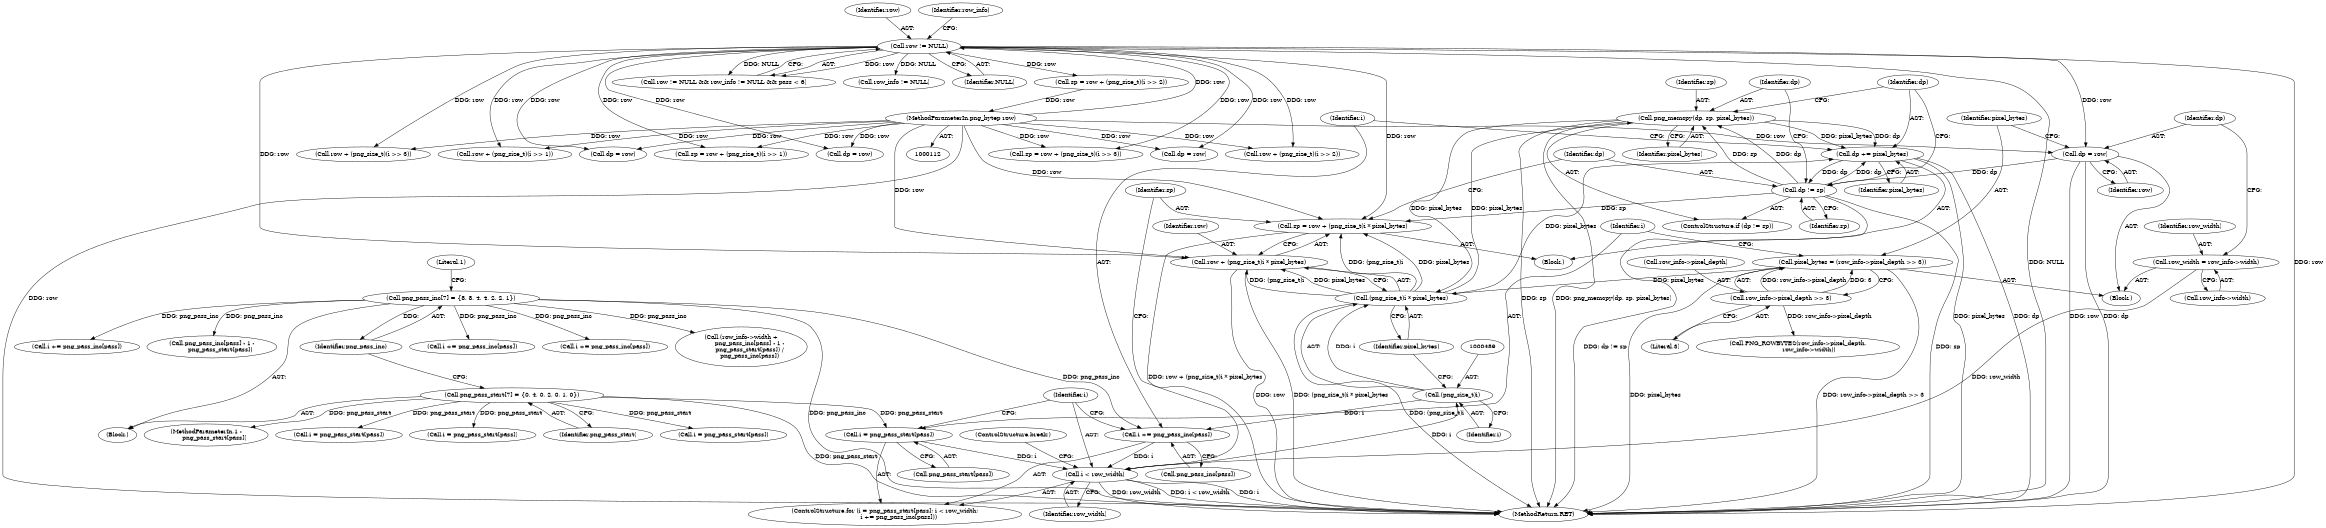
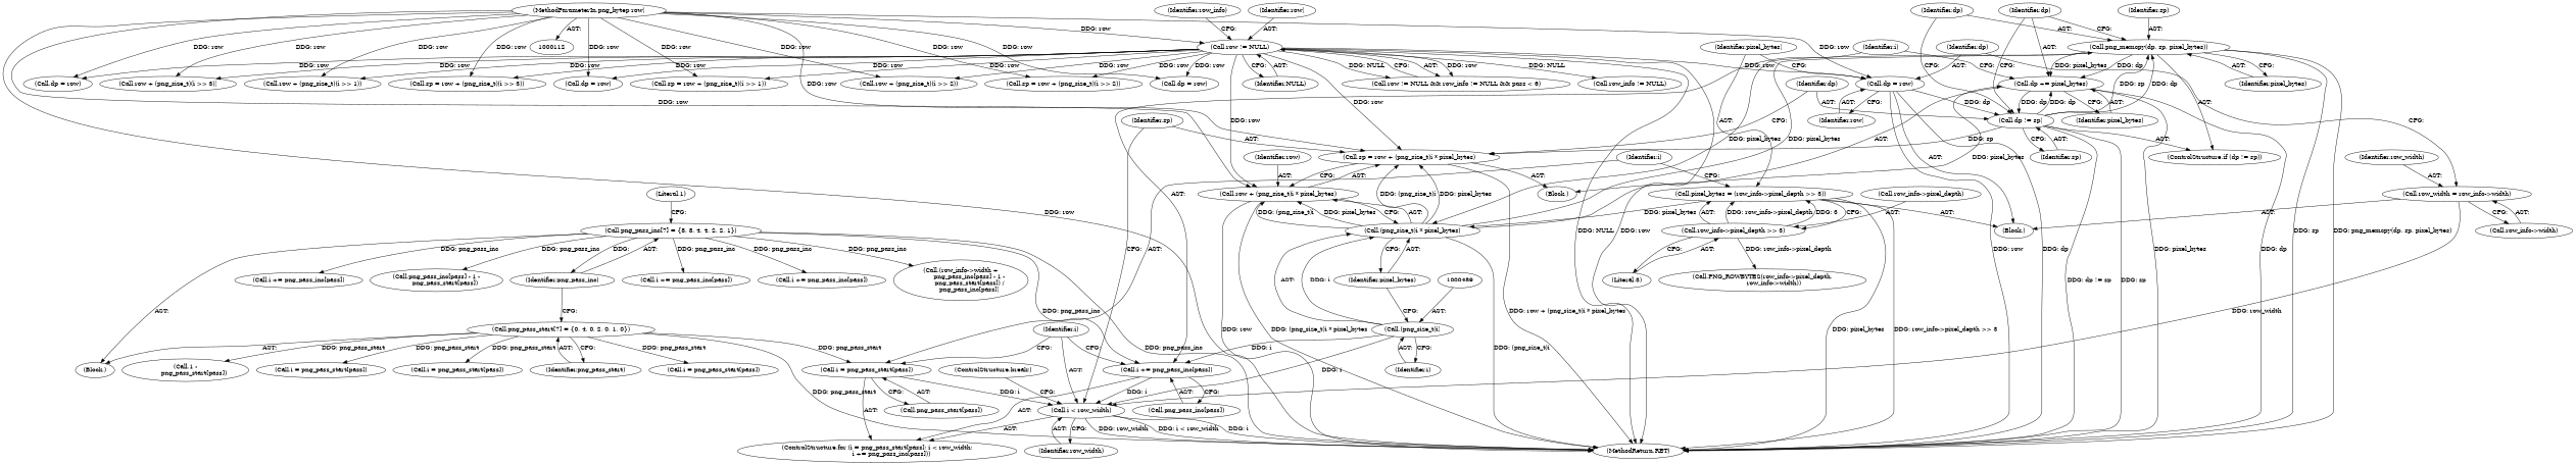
  digraph {
    n1 [label="(Call,png_memcpy(dp, sp, pixel_bytes))"]
    n2 [label="(Call,dp += pixel_bytes)"]
    n3 [label="(Call,(png_size_t)i * pixel_bytes)"]
    n4 [label="(ControlStructure,if (dp != sp))"]
    n5 [label="(Identifier,pixel_bytes)"]
    n6 [label="(MethodReturn,RET)"]
    n7 [label="(Call,dp != sp)"]
    n8 [label="(Block,)"]
    n9 [label="(Identifier,pixel_bytes)"]
    n10 [label="(Call,sp = row + (png_size_t)i * pixel_bytes)"]
    n11 [label="(Call,row + (png_size_t)i * pixel_bytes)"]
    n12 [label="(Identifier,pixel_bytes)"]
    n13 [label="(Identifier,sp)"]
    n14 [label="(Call,dp = row)"]
    n15 [label="(Block,)"]
    n16 [label="(Identifier,row)"]
    n17 [label="(Call,row != NULL)"]
    n18 [label="(Call,dp = row)"]
    n19 [label="(Call,row != NULL && row_info != NULL && pass < 6)"]
    n20 [label="(Call,row_info != NULL)"]
    n21 [label="(Identifier,NULL)"]
    n22 [label="(Call,sp = row + (png_size_t)(i >> 1))"]
    n23 [label="(Call,sp = row + (png_size_t)(i >> 2))"]
    n24 [label="(Call,dp = row)"]
    n25 [label="(Call,row + (png_size_t)(i >> 3))"]
    n26 [label="(Call,row + (png_size_t)(i >> 1))"]
    n27 [label="(Call,sp = row + (png_size_t)(i >> 3))"]
    n28 [label="(Call,dp = row)"]
    n29 [label="(Call,row + (png_size_t)(i >> 2))"]
    n30 [label="(MethodParameterIn,png_bytep row)"]
    1000112
    n32 [label="(Call,(png_size_t)i)"]
    n33 [label="(Call,i += png_pass_inc[pass])"]
    n34 [label="(Identifier,i)"]
    n35 [label="(Call,i < row_width)"]
    n36 [label="(ControlStructure,for (i = png_pass_start[pass]; i < row_width;\n               i += png_pass_inc[pass]))"]
    n37 [label="(Call,png_pass_inc[pass])"]
    n38 [label="(Identifier,row_width)"]
    n39 [label="(Call,png_pass_inc[7] = {8, 8, 4, 4, 2, 2, 1})"]
    n40 [label="(Block,)"]
    n41 [label="(Identifier,png_pass_inc)"]
    n42 [label="(Call,i += png_pass_inc[pass])"]
    n43 [label="(Call,i += png_pass_inc[pass])"]
    n44 [label="(Call,(row_info->width +\n         png_pass_inc[pass] - 1 -\n         png_pass_start[pass]) /\n         png_pass_inc[pass])"]
    n45 [label="(Call,i += png_pass_inc[pass])"]
    n46 [label="(Call,png_pass_inc[pass] - 1 -\n         png_pass_start[pass])"]
    n47 [label="(Call,png_pass_start[7] = {0, 4, 0, 2, 0, 1, 0})"]
    n48 [label="(Call,i = png_pass_start[pass])"]
    n49 [label="(Call,png_pass_start[pass])"]
    n50 [label="(Call,i = png_pass_start[pass])"]
    n51 [label="(Identifier,png_pass_start)"]
-   n52 [label="(MethodParameterIn,1 -\n         png_pass_start[pass])"]
+   n52 [label="(Call,1 -\n         png_pass_start[pass])"]
    n53 [label="(Call,i = png_pass_start[pass])"]
    n54 [label="(Call,i = png_pass_start[pass])"]
    n55 [label="(Call,row_width = row_info->width)"]
    n56 [label="(Call,row_info->width)"]
    n57 [label="(Call,pixel_bytes = (row_info->pixel_depth >> 3))"]
    n58 [label="(Call,row_info->pixel_depth >> 3)"]
    n59 [label="(Call,PNG_ROWBYTES(row_info->pixel_depth,\n            row_info->width))"]
    n60 [label="(Literal,3)"]
    n61 [label="(Identifier,dp)"]
    n62 [label="(Identifier,row)"]
    n63 [label="(Identifier,dp)"]
    n64 [label="(Identifier,dp)"]
    n65 [label="(Identifier,row)"]
    n66 [label="(Identifier,dp)"]
    n67 [label="(Identifier,i)"]
    n68 [label="(Identifier,i)"]
    n69 [label="(Identifier,sp)"]
    n70 [label="(Identifier,sp)"]
    n71 [label="(Call,row_info->pixel_depth)"]
    n72 [label="(Identifier,row_info)"]
    n73 [label="(Literal,1)"]
    n74 [label="(ControlStructure,break;)"]
    n75 [label="(Identifier,pixel_bytes)"]
    n76 [label="(Identifier,i)"]
    n77 [label="(Identifier,row_width)"]
    1000489
    n1 -> n2 [label="DDG: pixel_bytes"]
    n1 -> n2 [label="DDG: dp"]
    n1 -> n3 [label="DDG: pixel_bytes"]
    n1 -> n4 [label="AST: "]
    n1 -> n5 [label="CFG: "]
    n1 -> n6 [label="DDG: sp"]
    n1 -> n6 [label="DDG: png_memcpy(dp, sp, pixel_bytes)"]
    n2 -> n6 [label="DDG: pixel_bytes"]
    n2 -> n6 [label="DDG: dp"]
    n2 -> n7 [label="DDG: dp"]
    n2 -> n8 [label="AST: "]
    n2 -> n9 [label="CFG: "]
    n3 -> n1 [label="DDG: pixel_bytes"]
    n3 -> n2 [label="DDG: pixel_bytes"]
    n3 -> n6 [label="DDG: (png_size_t)i"]
    n3 -> n10 [label="DDG: (png_size_t)i"]
    n3 -> n10 [label="DDG: pixel_bytes"]
    n3 -> n11 [label="AST: "]
    n3 -> n11 [label="DDG: (png_size_t)i"]
    n3 -> n11 [label="DDG: pixel_bytes"]
    n3 -> n12 [label="CFG: "]
    n5 -> n1 [label="AST: "]
    n7 -> n1 [label="DDG: dp"]
    n7 -> n1 [label="DDG: sp"]
    n7 -> n2 [label="DDG: dp"]
    n7 -> n4 [label="AST: "]
    n7 -> n6 [label="DDG: dp != sp"]
    n7 -> n6 [label="DDG: sp"]
    n7 -> n10 [label="DDG: sp"]
    n7 -> n13 [label="CFG: "]
    n9 -> n2 [label="AST: "]
    n10 -> n6 [label="DDG: row + (png_size_t)i * pixel_bytes"]
    n10 -> n8 [label="AST: "]
    n10 -> n11 [label="CFG: "]
    n11 -> n3 [label="CFG: "]
    n11 -> n6 [label="DDG: row"]
    n11 -> n6 [label="DDG: (png_size_t)i * pixel_bytes"]
    n11 -> n10 [label="AST: "]
    n12 -> n3 [label="AST: "]
    n12 -> n32 [label="CFG: "]
    n13 -> n7 [label="AST: "]
    n14 -> n6 [label="DDG: row"]
    n14 -> n6 [label="DDG: dp"]
    n14 -> n7 [label="DDG: dp"]
    n14 -> n15 [label="AST: "]
    n14 -> n16 [label="CFG: "]
    n16 -> n14 [label="AST: "]
    n17 -> n6 [label="DDG: NULL"]
    n17 -> n6 [label="DDG: row"]
    n17 -> n10 [label="DDG: row"]
    n17 -> n11 [label="DDG: row"]
    n17 -> n14 [label="DDG: row"]
    n17 -> n18 [label="DDG: row"]
    n17 -> n19 [label="AST: "]
    n17 -> n19 [label="DDG: row"]
    n17 -> n19 [label="DDG: NULL"]
    n17 -> n20 [label="DDG: NULL"]
    n17 -> n21 [label="CFG: "]
    n17 -> n22 [label="DDG: row"]
    n17 -> n23 [label="DDG: row"]
    n17 -> n24 [label="DDG: row"]
    n17 -> n25 [label="DDG: row"]
    n17 -> n26 [label="DDG: row"]
    n17 -> n27 [label="DDG: row"]
    n17 -> n28 [label="DDG: row"]
    n17 -> n29 [label="DDG: row"]
    n19 -> n17 [label="CFG: "]
    n21 -> n17 [label="AST: "]
    n30 -> n6 [label="DDG: row"]
    n30 -> n10 [label="DDG: row"]
    n30 -> n11 [label="DDG: row"]
    n30 -> n14 [label="DDG: row"]
    n30 -> n17 [label="DDG: row"]
    n30 -> n18 [label="DDG: row"]
    n30 -> n22 [label="DDG: row"]
-   n23 -> n30 [label="DDG: row"]
+   n30 -> n23 [label="DDG: row"]
    n30 -> n24 [label="DDG: row"]
    n30 -> n25 [label="DDG: row"]
    n30 -> n26 [label="DDG: row"]
    n30 -> n27 [label="DDG: row"]
    n30 -> n28 [label="DDG: row"]
    n30 -> n29 [label="DDG: row"]
    n30 -> 1000112 [label="AST: "]
    n32 -> n3 [label="AST: "]
    n32 -> n3 [label="DDG: i"]
    n32 -> n33 [label="DDG: i"]
    n32 -> n34 [label="CFG: "]
    n33 -> n35 [label="DDG: i"]
    n33 -> n36 [label="AST: "]
    n33 -> n37 [label="CFG: "]
    n34 -> n32 [label="AST: "]
    n35 -> n6 [label="DDG: row_width"]
    n35 -> n6 [label="DDG: i < row_width"]
    n35 -> n6 [label="DDG: i"]
-   n35 -> n32 [label="DDG: i"]
+   n32 -> n35 [label="DDG: i"]
    n35 -> n36 [label="AST: "]
    n35 -> n38 [label="CFG: "]
    n37 -> n33 [label="AST: "]
    n38 -> n35 [label="AST: "]
    n39 -> n6 [label="DDG: png_pass_inc"]
    n39 -> n33 [label="DDG: png_pass_inc"]
    n39 -> n40 [label="AST: "]
    n39 -> n41 [label="DDG: "]
    n39 -> n42 [label="DDG: png_pass_inc"]
    n39 -> n43 [label="DDG: png_pass_inc"]
    n39 -> n44 [label="DDG: png_pass_inc"]
    n39 -> n45 [label="DDG: png_pass_inc"]
    n39 -> n46 [label="DDG: png_pass_inc"]
    n41 -> n39 [label="AST: "]
    n41 -> n47 [label="CFG: "]
    n47 -> n6 [label="DDG: png_pass_start"]
    n47 -> n40 [label="AST: "]
    n47 -> n48 [label="DDG: png_pass_start"]
    n47 -> n50 [label="DDG: png_pass_start"]
    n47 -> n51 [label="CFG: "]
    n47 -> n52 [label="DDG: png_pass_start"]
    n47 -> n53 [label="DDG: png_pass_start"]
    n47 -> n54 [label="DDG: png_pass_start"]
    n48 -> n35 [label="DDG: i"]
    n48 -> n36 [label="AST: "]
    n48 -> n49 [label="CFG: "]
    n49 -> n48 [label="AST: "]
    n51 -> n47 [label="AST: "]
    n55 -> n15 [label="AST: "]
    n55 -> n35 [label="DDG: row_width"]
    n55 -> n56 [label="CFG: "]
    n56 -> n55 [label="AST: "]
    n57 -> n3 [label="DDG: pixel_bytes"]
    n57 -> n6 [label="DDG: row_info->pixel_depth >> 3"]
    n57 -> n6 [label="DDG: pixel_bytes"]
    n57 -> n15 [label="AST: "]
    n57 -> n58 [label="CFG: "]
    n58 -> n57 [label="AST: "]
    n58 -> n57 [label="DDG: row_info->pixel_depth"]
    n58 -> n57 [label="DDG: 3"]
    n58 -> n59 [label="DDG: row_info->pixel_depth"]
    n58 -> n60 [label="CFG: "]
    n60 -> n58 [label="AST: "]
    n61 -> n1 [label="AST: "]
    n61 -> n7 [label="CFG: "]
    n62 -> n11 [label="AST: "]
    n63 -> n14 [label="AST: "]
    n63 -> n55 [label="CFG: "]
    n64 -> n1 [label="CFG: "]
    n64 -> n2 [label="AST: "]
    n64 -> n7 [label="CFG: "]
    n65 -> n17 [label="AST: "]
    n66 -> n7 [label="AST: "]
    n66 -> n10 [label="CFG: "]
    n67 -> n2 [label="CFG: "]
    n67 -> n33 [label="AST: "]
    n68 -> n33 [label="CFG: "]
    n68 -> n35 [label="AST: "]
    n68 -> n48 [label="CFG: "]
    n69 -> n10 [label="AST: "]
    n69 -> n35 [label="CFG: "]
    n70 -> n1 [label="AST: "]
    n71 -> n58 [label="AST: "]
    n72 -> n17 [label="CFG: "]
    n73 -> n39 [label="CFG: "]
    n74 -> n35 [label="CFG: "]
    n75 -> n14 [label="CFG: "]
    n75 -> n57 [label="AST: "]
    n76 -> n48 [label="AST: "]
    n76 -> n57 [label="CFG: "]
    n77 -> n55 [label="AST: "]
    1000489 -> n32 [label="AST: "]
  }
